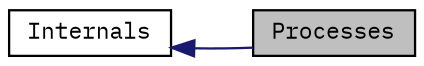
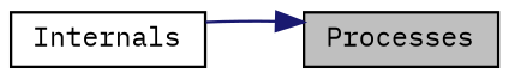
  digraph {
    rankdir=LR
    fontname="IBM Plex Mono"
    node [color=black fontname="IBM Plex Mono" fontsize=10 shape=record style=filled]
    n1 [fillcolor=white height=0.2 label=Internals width=0.4]
    n2 [fillcolor=grey75 fontcolor=black height=0.2 label=Processes width=0.4]
-   n1 -> n2 [color=midnightblue dir=back fontname="IBM Plex Mono" fontsize=10 labelfontname=FreeSans labelfontsize=10 shape=plaintext style=solid]
+   n2 -> n1 [color=midnightblue dir=back fontname="IBM Plex Mono" fontsize=10 labelfontname=FreeSans labelfontsize=10 shape=plaintext style=solid]
  }
